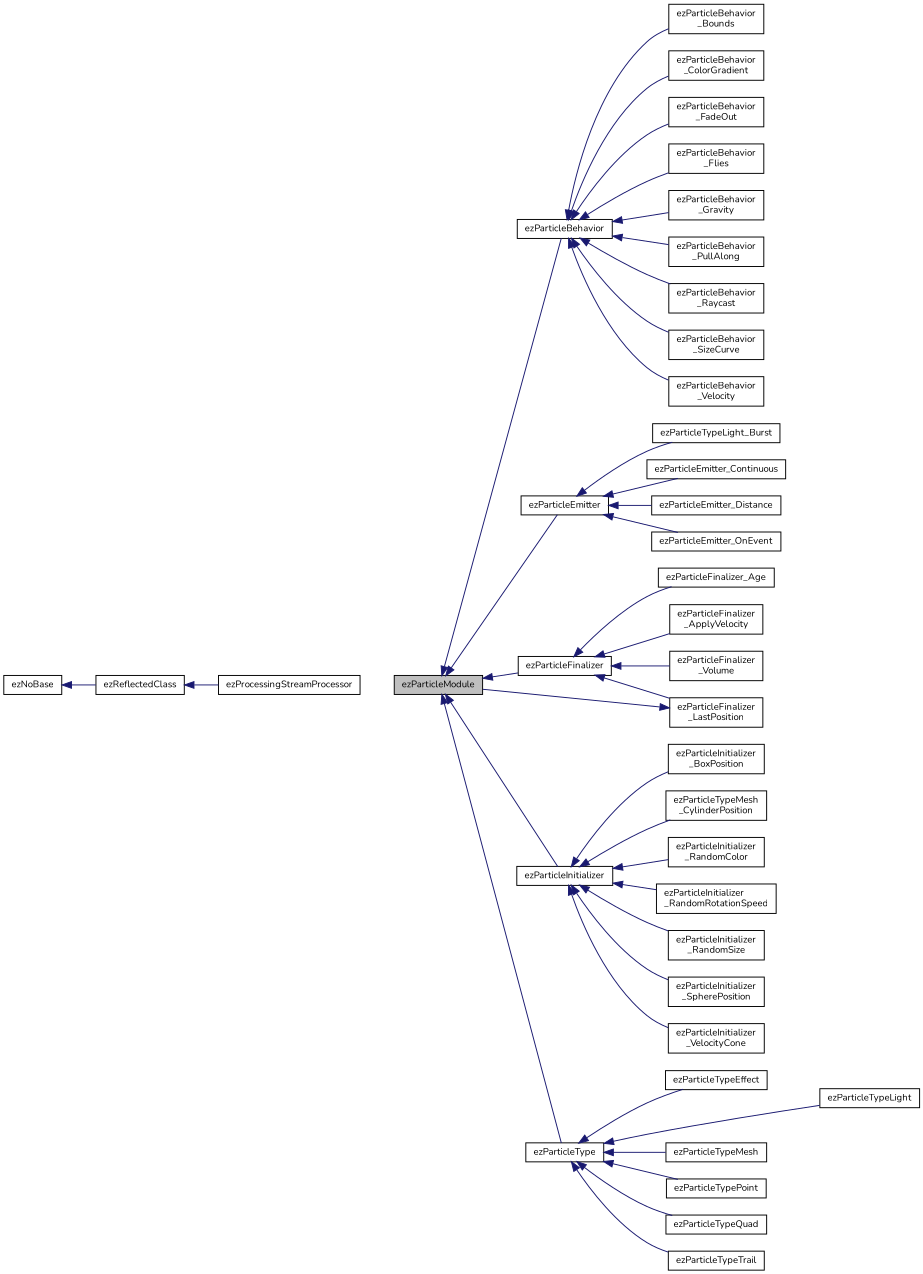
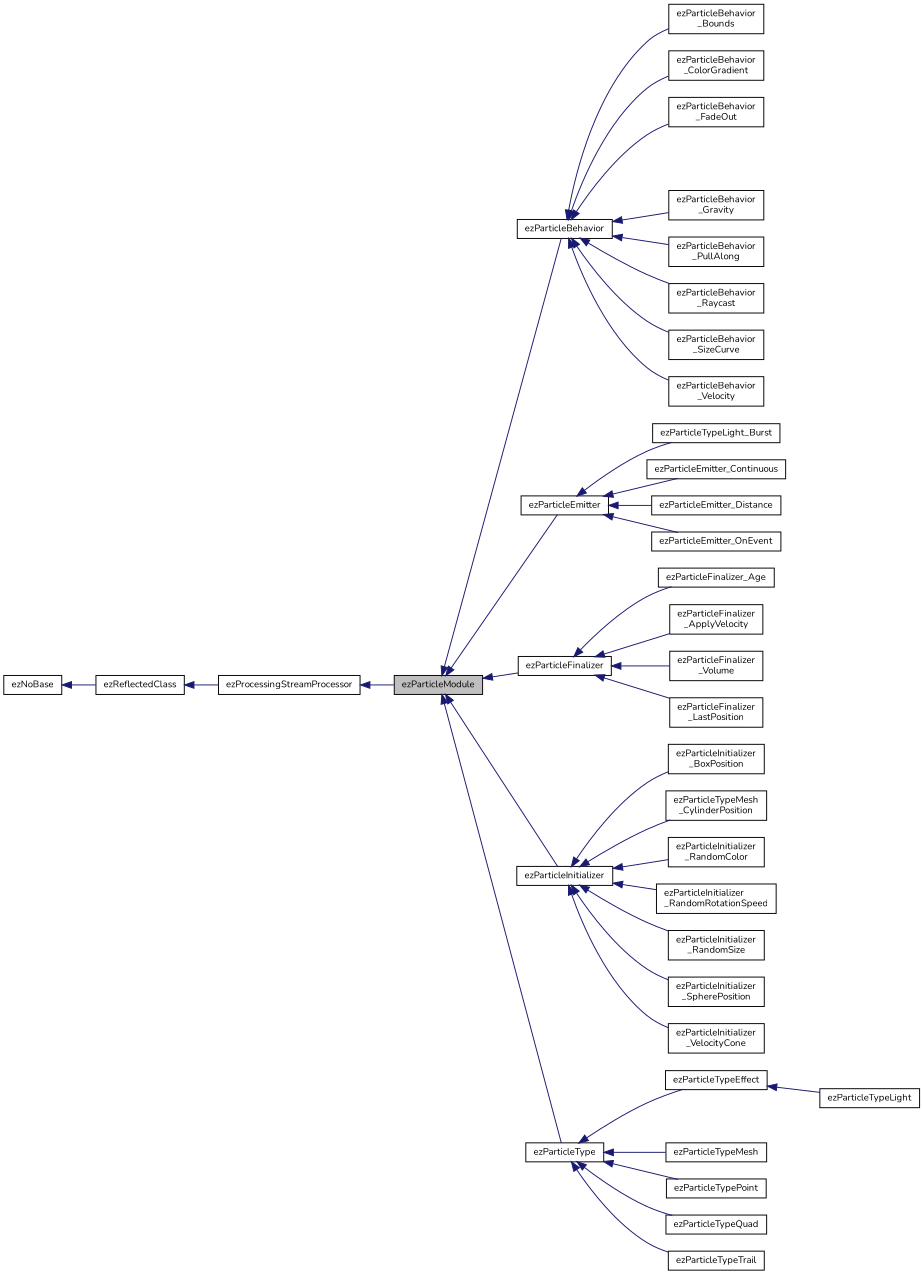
  digraph {
    fontname=Nunito
    rankdir=LR
    node [color=black fillcolor=white fontname=Nunito fontsize=10 shape=record style=filled]
    edge [color=midnightblue dir=back fontname=Nunito fontsize=10 labelfontname=Helvetica labelfontsize=10 style=solid]
    n1 [fillcolor=grey75 fontcolor=black height=0.2 label=ezParticleModule width=0.4]
    n2 [height=0.2 label=ezParticleBehavior width=0.4]
    n3 [height=0.2 label=ezParticleEmitter width=0.4]
    n4 [height=0.2 label=ezParticleFinalizer width=0.4]
    n5 [height=0.2 label=ezParticleInitializer width=0.4]
    n6 [height=0.2 label=ezParticleType width=0.4]
    n7 [height=0.2 label="ezParticleBehavior\l_Bounds" width=0.4]
    n8 [height=0.2 label="ezParticleBehavior\l_ColorGradient" width=0.4]
    n9 [height=0.2 label="ezParticleBehavior\l_FadeOut" width=0.4]
-   n10 [height=0.2 label="ezParticleBehavior\l_Flies" width=0.4]
    n11 [height=0.2 label="ezParticleBehavior\l_Gravity" width=0.4]
    n12 [height=0.2 label="ezParticleBehavior\l_PullAlong" width=0.4]
    n13 [height=0.2 label="ezParticleBehavior\l_Raycast" width=0.4]
    n14 [height=0.2 label="ezParticleBehavior\l_SizeCurve" width=0.4]
    n15 [height=0.2 label="ezParticleBehavior\l_Velocity" width=0.4]
    n16 [height=0.2 label=ezParticleTypeLight_Burst width=0.4]
    n17 [height=0.2 label=ezParticleEmitter_Continuous width=0.4]
    n18 [height=0.2 label=ezParticleEmitter_Distance width=0.4]
    n19 [height=0.2 label=ezParticleEmitter_OnEvent width=0.4]
    n20 [height=0.2 label=ezParticleFinalizer_Age width=0.4]
    n21 [height=0.2 label="ezParticleFinalizer\l_ApplyVelocity" width=0.4]
    n22 [height=0.2 label="ezParticleFinalizer\l_LastPosition" width=0.4]
    n23 [height=0.2 label="ezParticleFinalizer\l_Volume" width=0.4]
    n24 [height=0.2 label="ezParticleInitializer\l_BoxPosition" width=0.4]
    n25 [height=0.2 label="ezParticleTypeMesh\l_CylinderPosition" width=0.4]
    n26 [height=0.2 label="ezParticleInitializer\l_RandomColor" width=0.4]
    n27 [height=0.2 label="ezParticleInitializer\l_RandomRotationSpeed" width=0.4]
    n28 [height=0.2 label="ezParticleInitializer\l_RandomSize" width=0.4]
    n29 [height=0.2 label="ezParticleInitializer\l_SpherePosition" width=0.4]
    n30 [height=0.2 label="ezParticleInitializer\l_VelocityCone" width=0.4]
    n31 [height=0.2 label=ezParticleTypeEffect width=0.4]
    n32 [height=0.2 label=ezParticleTypeLight width=0.4]
    n33 [height=0.2 label=ezParticleTypeMesh width=0.4]
    n34 [height=0.2 label=ezParticleTypePoint width=0.4]
    n35 [height=0.2 label=ezParticleTypeQuad width=0.4]
    n36 [height=0.2 label=ezParticleTypeTrail width=0.4]
    n37 [height=0.2 label=ezProcessingStreamProcessor width=0.4]
    n38 [height=0.2 label=ezReflectedClass width=0.4]
    n39 [height=0.2 label=ezNoBase width=0.4]
    n1 -> n2
    n1 -> n3
    n1 -> n4
    n1 -> n5
    n1 -> n6
    n2 -> n7
    n2 -> n8
    n2 -> n9
-   n2 -> n10
    n2 -> n11
    n2 -> n12
    n2 -> n13
    n2 -> n14
    n2 -> n15
    n3 -> n16
    n3 -> n17
    n3 -> n18
    n3 -> n19
    n4 -> n20
    n4 -> n21
    n4 -> n22
    n4 -> n23
    n5 -> n24
    n5 -> n25
    n5 -> n26
    n5 -> n27
    n5 -> n28
    n5 -> n29
    n5 -> n30
    n6 -> n31
-   n6 -> n32
+   n31 -> n32
    n6 -> n33
    n6 -> n34
    n6 -> n35
    n6 -> n36
-   n22 -> n1
+   n37 -> n1
    n38 -> n37
    n39 -> n38
  }
